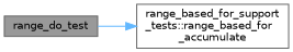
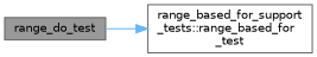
  digraph {
    rankdir=LR
    node [fontname=Helvetica fontsize=10 shape=box style=filled]
    n1 [color=gray40 fillcolor=grey60 fontcolor=black height=0.2 label=range_do_test width=0.4]
-   n2 [color=grey40 fillcolor=white height=0.2 label="range_based_for_support\l_tests::range_based_for\l_accumulate" width=0.4]
+   n2 [color=grey40 fillcolor=white height=0.2 label="range_based_for_support\l_tests::range_based_for\l_test" width=0.4]
    n1 -> n2 [color=steelblue1 fontname=Helvetica fontsize=10 labelfontname=Helvetica labelfontsize=10 style=solid]
  }
